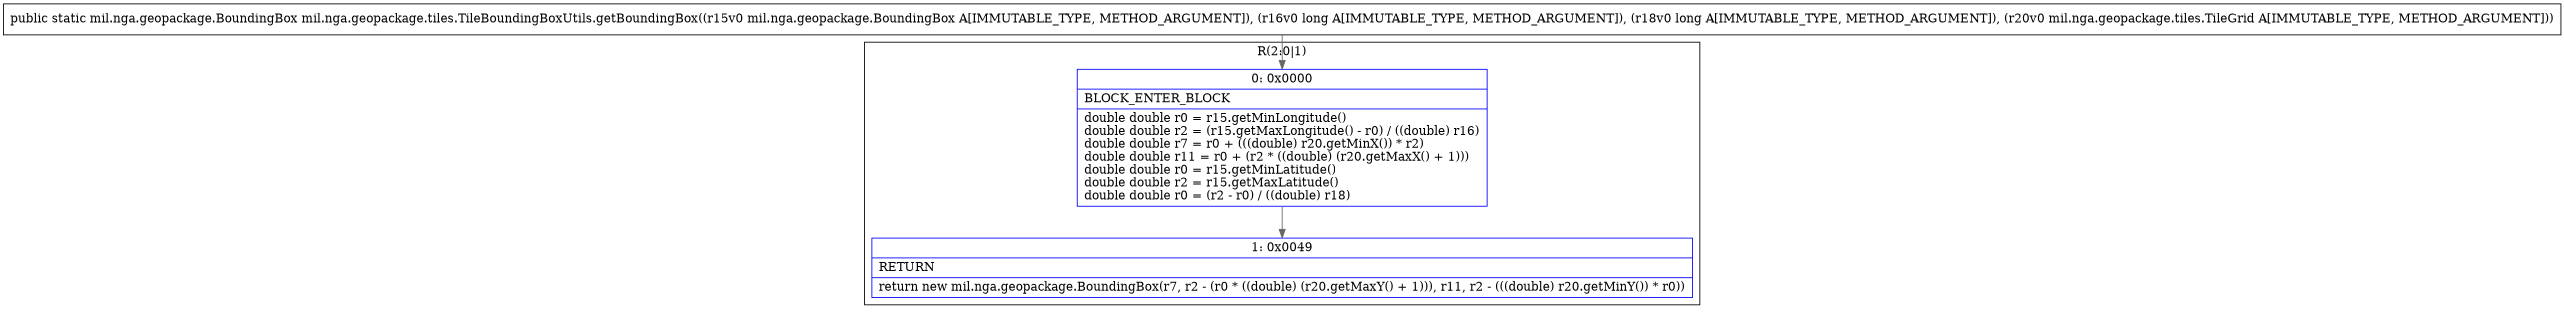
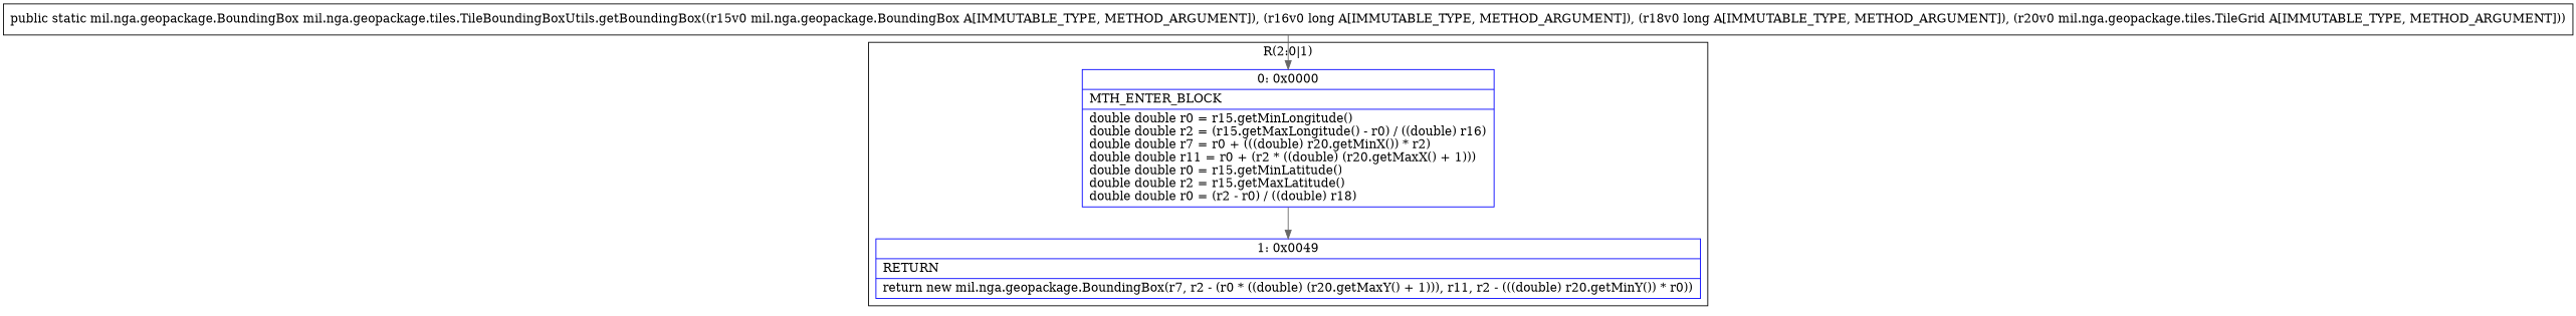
  digraph {
    node [color=blue shape=record]
    edge [color=gray40]
-   n1 [label="{0\:\ 0x0000|BLOCK_ENTER_BLOCK\l|double double r0 = r15.getMinLongitude()\ldouble double r2 = (r15.getMaxLongitude() \- r0) \/ ((double) r16)\ldouble double r7 = r0 + (((double) r20.getMinX()) * r2)\ldouble double r11 = r0 + (r2 * ((double) (r20.getMaxX() + 1)))\ldouble double r0 = r15.getMinLatitude()\ldouble double r2 = r15.getMaxLatitude()\ldouble double r0 = (r2 \- r0) \/ ((double) r18)\l}"]
+   n1 [label="{0\:\ 0x0000|MTH_ENTER_BLOCK\l|double double r0 = r15.getMinLongitude()\ldouble double r2 = (r15.getMaxLongitude() \- r0) \/ ((double) r16)\ldouble double r7 = r0 + (((double) r20.getMinX()) * r2)\ldouble double r11 = r0 + (r2 * ((double) (r20.getMaxX() + 1)))\ldouble double r0 = r15.getMinLatitude()\ldouble double r2 = r15.getMaxLatitude()\ldouble double r0 = (r2 \- r0) \/ ((double) r18)\l}"]
    n2 [label="{1\:\ 0x0049|RETURN\l|return new mil.nga.geopackage.BoundingBox(r7, r2 \- (r0 * ((double) (r20.getMaxY() + 1))), r11, r2 \- (((double) r20.getMinY()) * r0))\l}"]
    n3 [label="{public static mil.nga.geopackage.BoundingBox mil.nga.geopackage.tiles.TileBoundingBoxUtils.getBoundingBox((r15v0 mil.nga.geopackage.BoundingBox A[IMMUTABLE_TYPE, METHOD_ARGUMENT]), (r16v0 long A[IMMUTABLE_TYPE, METHOD_ARGUMENT]), (r18v0 long A[IMMUTABLE_TYPE, METHOD_ARGUMENT]), (r20v0 mil.nga.geopackage.tiles.TileGrid A[IMMUTABLE_TYPE, METHOD_ARGUMENT])) }" color=""]
    subgraph cluster_1 {
      label="R(2:0|1)"
      n1
      n2
    }
    n1 -> n2
    n3 -> n1
  }
